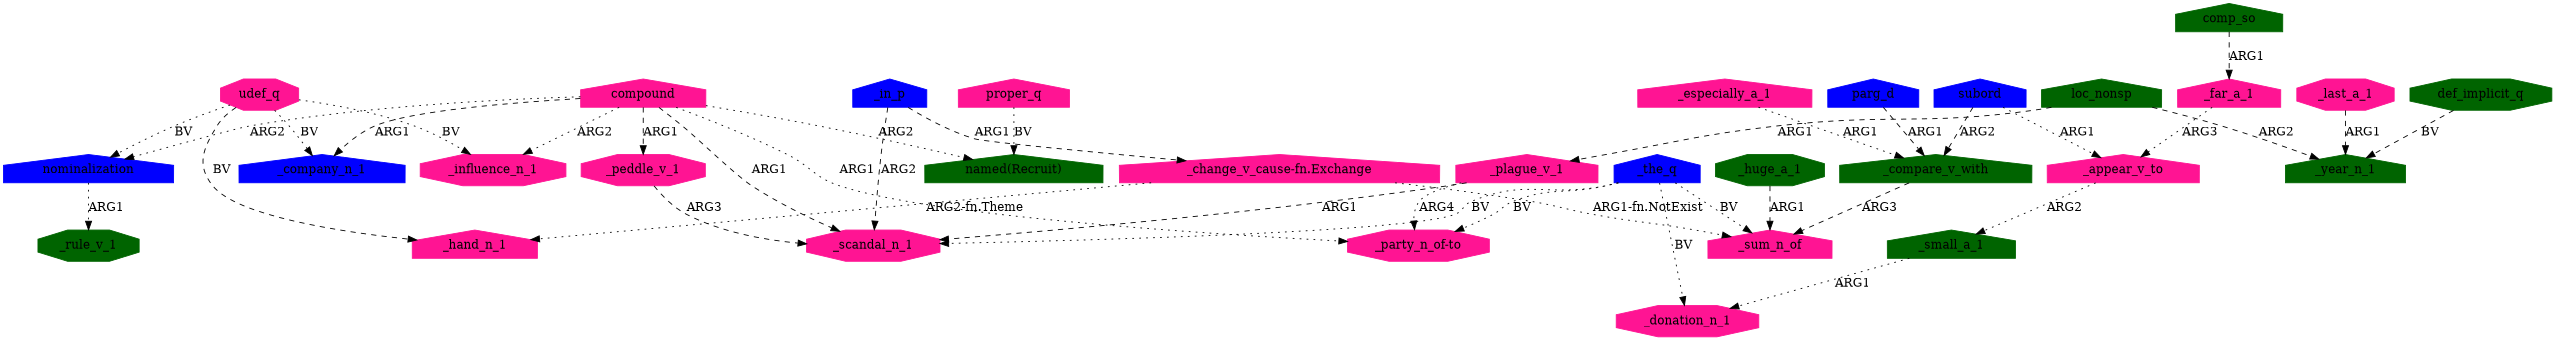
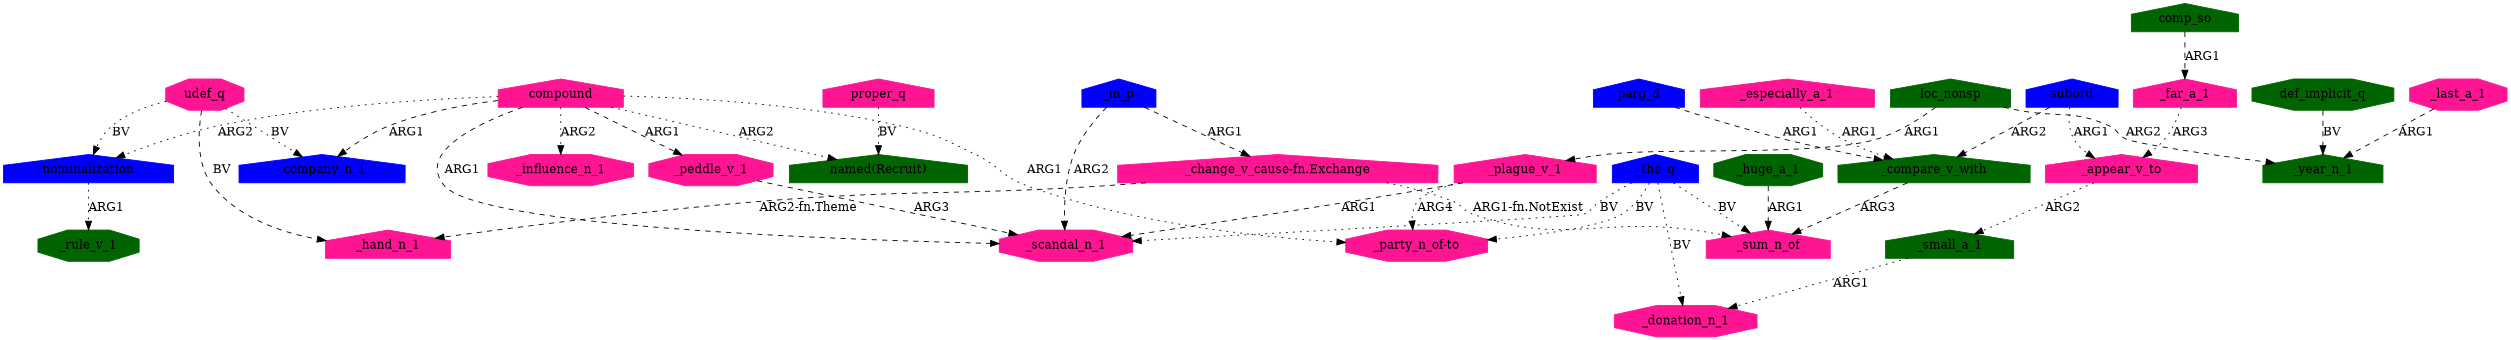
  digraph {
    node [color=deeppink shape=house style=filled]
    edge [style=dotted]
    udef_q [shape=octagon]
    _company_n_1 [color=blue]
    nominalization [color=blue]
    _influence_n_1 [shape=octagon]
    _hand_n_1
    _rule_v_1 [color=darkgreen shape=octagon]
    compound
    _peddle_v_1 [shape=octagon]
    _scandal_n_1 [shape=octagon]
    "named(Recruit)" [color=darkgreen]
    "_party_n_of-to" [shape=octagon]
    _small_a_1 [color=darkgreen]
    _appear_v_to
    _donation_n_1 [shape=octagon]
    subord [color=blue]
    _compare_v_with [color=darkgreen]
    _sum_n_of
    _plague_v_1
    _the_q [color=blue]
    def_implicit_q [color=darkgreen shape=octagon]
    _year_n_1 [color=darkgreen]
    proper_q
    loc_nonsp [color=darkgreen]
    _far_a_1
    parg_d [color=blue]
    "_change_v_cause-fn.Exchange"
    comp_so [color=darkgreen]
    _huge_a_1 [color=darkgreen shape=octagon]
    _last_a_1 [shape=octagon]
    _in_p [color=blue]
    _especially_a_1
    udef_q -> _company_n_1 [label=BV]
    udef_q -> nominalization [label=BV]
-   udef_q -> _influence_n_1 [label=BV]
    udef_q -> _hand_n_1 [label=BV style=dashed]
    nominalization -> _rule_v_1 [label=ARG1]
    compound -> _company_n_1 [label=ARG1 style=dashed]
    compound -> nominalization [label=ARG2]
    compound -> _influence_n_1 [label=ARG2]
    compound -> _peddle_v_1 [label=ARG1 style=dashed]
    compound -> _scandal_n_1 [label=ARG1 style=dashed]
    compound -> "named(Recruit)" [label=ARG2]
    compound -> "_party_n_of-to" [label=ARG1]
    _peddle_v_1 -> _scandal_n_1 [label=ARG3 style=dashed]
    _small_a_1 -> _donation_n_1 [label=ARG1]
    _appear_v_to -> _small_a_1 [label=ARG2]
    subord -> _appear_v_to [label=ARG1]
    subord -> _compare_v_with [label=ARG2 style=dashed]
    _compare_v_with -> _sum_n_of [label=ARG3 style=dashed]
    _plague_v_1 -> _scandal_n_1 [label=ARG1 style=dashed]
    _plague_v_1 -> "_party_n_of-to" [label=ARG4]
    _the_q -> _scandal_n_1 [label=BV]
    _the_q -> "_party_n_of-to" [label=BV]
    _the_q -> _donation_n_1 [label=BV]
    _the_q -> _sum_n_of [label=BV]
    def_implicit_q -> _year_n_1 [label=BV style=dashed]
    proper_q -> "named(Recruit)" [label=BV]
    loc_nonsp -> _plague_v_1 [label=ARG1 style=dashed]
    loc_nonsp -> _year_n_1 [label=ARG2 style=dashed]
    _far_a_1 -> _appear_v_to [label=ARG3]
    parg_d -> _compare_v_with [label=ARG1 style=dashed]
-   "_change_v_cause-fn.Exchange" -> _hand_n_1 [label="ARG2-fn.Theme"]
+   "_change_v_cause-fn.Exchange" -> _hand_n_1 [label="ARG2-fn.Theme" style=dashed]
    "_change_v_cause-fn.Exchange" -> _sum_n_of [label="ARG1-fn.NotExist"]
    comp_so -> _far_a_1 [label=ARG1 style=dashed]
    _huge_a_1 -> _sum_n_of [label=ARG1 style=dashed]
    _last_a_1 -> _year_n_1 [label=ARG1 style=dashed]
    _in_p -> _scandal_n_1 [label=ARG2 style=dashed]
    _in_p -> "_change_v_cause-fn.Exchange" [label=ARG1 style=dashed]
    _especially_a_1 -> _compare_v_with [label=ARG1]
  }
